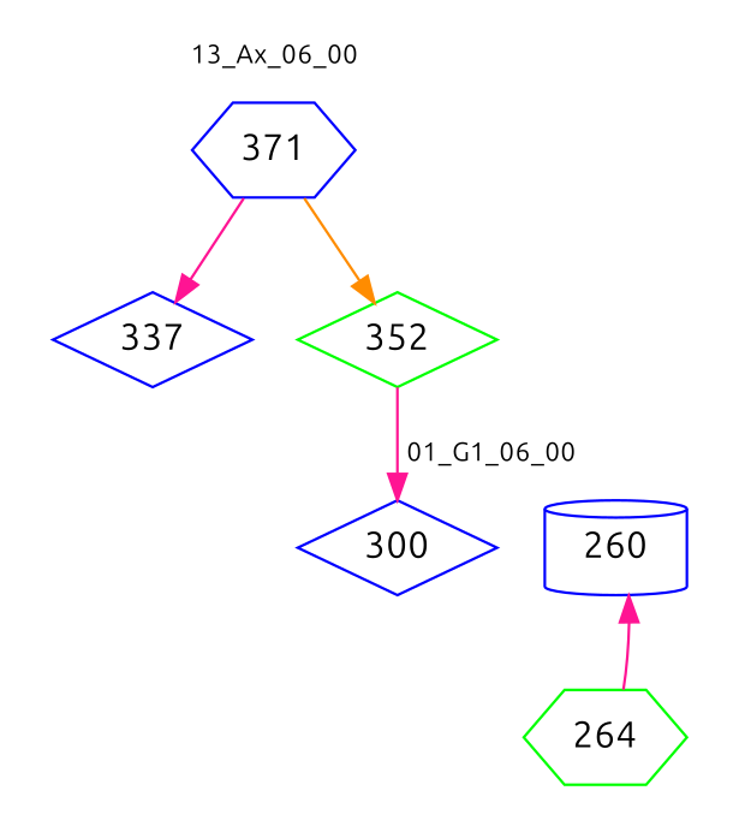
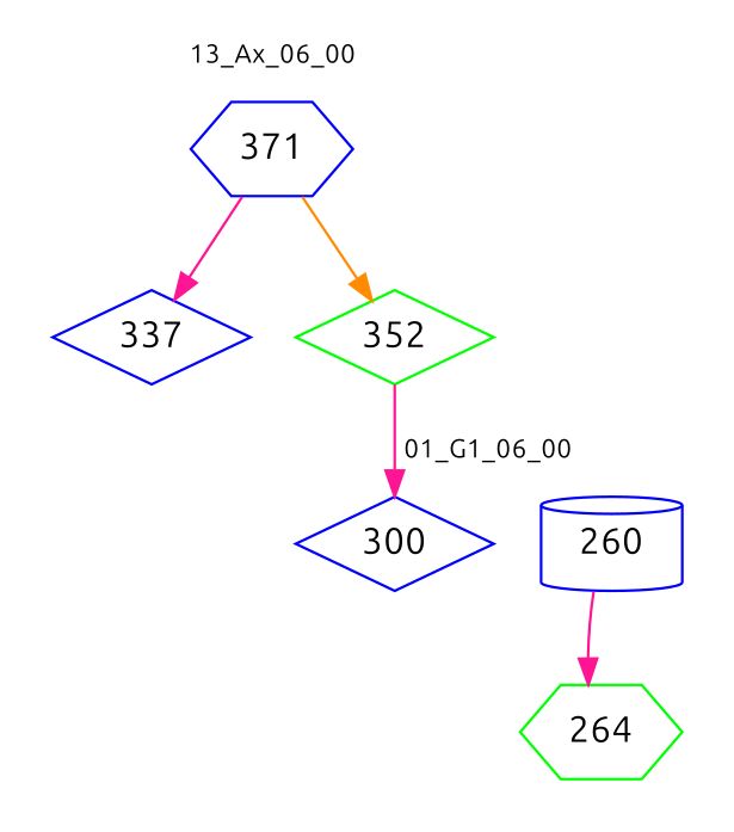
  digraph {
    fontname=Ubuntu
    node [color=blue fontname=Ubuntu shape=diamond]
    edge [color=deeppink fontname=Ubuntu]
    n1 [label=371 shape=hexagon]
    n2 [label=337]
    n3 [color=green label=352]
    n4 [label=260 shape=cylinder]
    n5 [color=green label=264 shape=hexagon]
    n6 [label=300]
    subgraph cluster_1 {
      color=white
      fontsize=10
      label="13_Ax_06_00"
      n1
      n2
      n3
    }
    subgraph cluster_2 {
      color=white
      fontsize=10
      label="01_G1_06_00"
      n4
      n5
      n6
    }
    n1 -> n2
    n1 -> n3 [color=darkorange]
    n3 -> n6
-   n5 -> n4
+   n4 -> n5
  }
